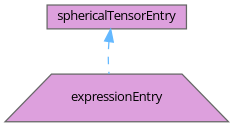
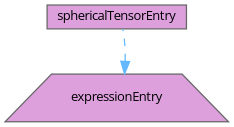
  digraph {
    fontname="Open Sans"
    node [color=gray40 fillcolor=plum fontname="Open Sans" fontsize=10 style=filled]
    n1 [fontcolor=black height=0.2 label=sphericalTensorEntry shape=box width=0.4]
    n2 [height=0.2 label=expressionEntry shape=trapezium width=0.4]
-   n1 -> n2 [color=steelblue1 dir=back fontname="Open Sans" fontsize=10 labelfontname=Helvetica labelfontsize=10 style=dashed]
+   n2 -> n1 [color=steelblue1 dir=back fontname="Open Sans" fontsize=10 labelfontname=Helvetica labelfontsize=10 style=dashed]
  }
